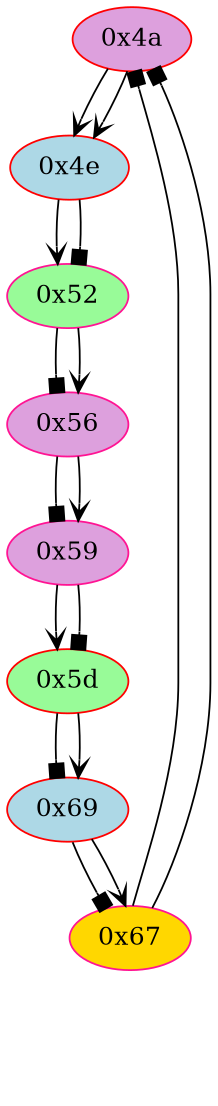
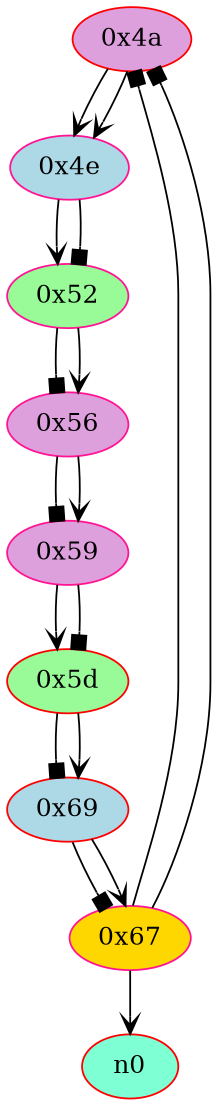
  digraph {
    node [color=deeppink fillcolor=plum style=filled]
    edge [arrowhead=vee]
    n1 [color=red label="0x4a"]
-   n2 [color=red fillcolor=lightblue label="0x4e"]
+   n2 [fillcolor=lightblue label="0x4e"]
    n3 [fillcolor=palegreen label="0x52"]
    n4 [label="0x56"]
    n5 [label="0x59"]
    n6 [color=red fillcolor=palegreen label="0x5d"]
    n7 [color=red fillcolor=lightblue label="0x69"]
    n8 [fillcolor=gold label="0x67"]
+   n0 [color=red fillcolor=aquamarine]
    n1 -> n2
    n1 -> n2
    n2 -> n3
    n2 -> n3 [arrowhead=box]
    n3 -> n4 [arrowhead=box]
    n3 -> n4
    n4 -> n5 [arrowhead=box]
    n4 -> n5
    n5 -> n6
    n5 -> n6 [arrowhead=box]
    n6 -> n7 [arrowhead=box]
    n6 -> n7
    n7 -> n8 [arrowhead=box]
    n7 -> n8
    n8 -> n1 [arrowhead=box]
    n8 -> n1 [arrowhead=box]
+   n8 -> n0
  }
